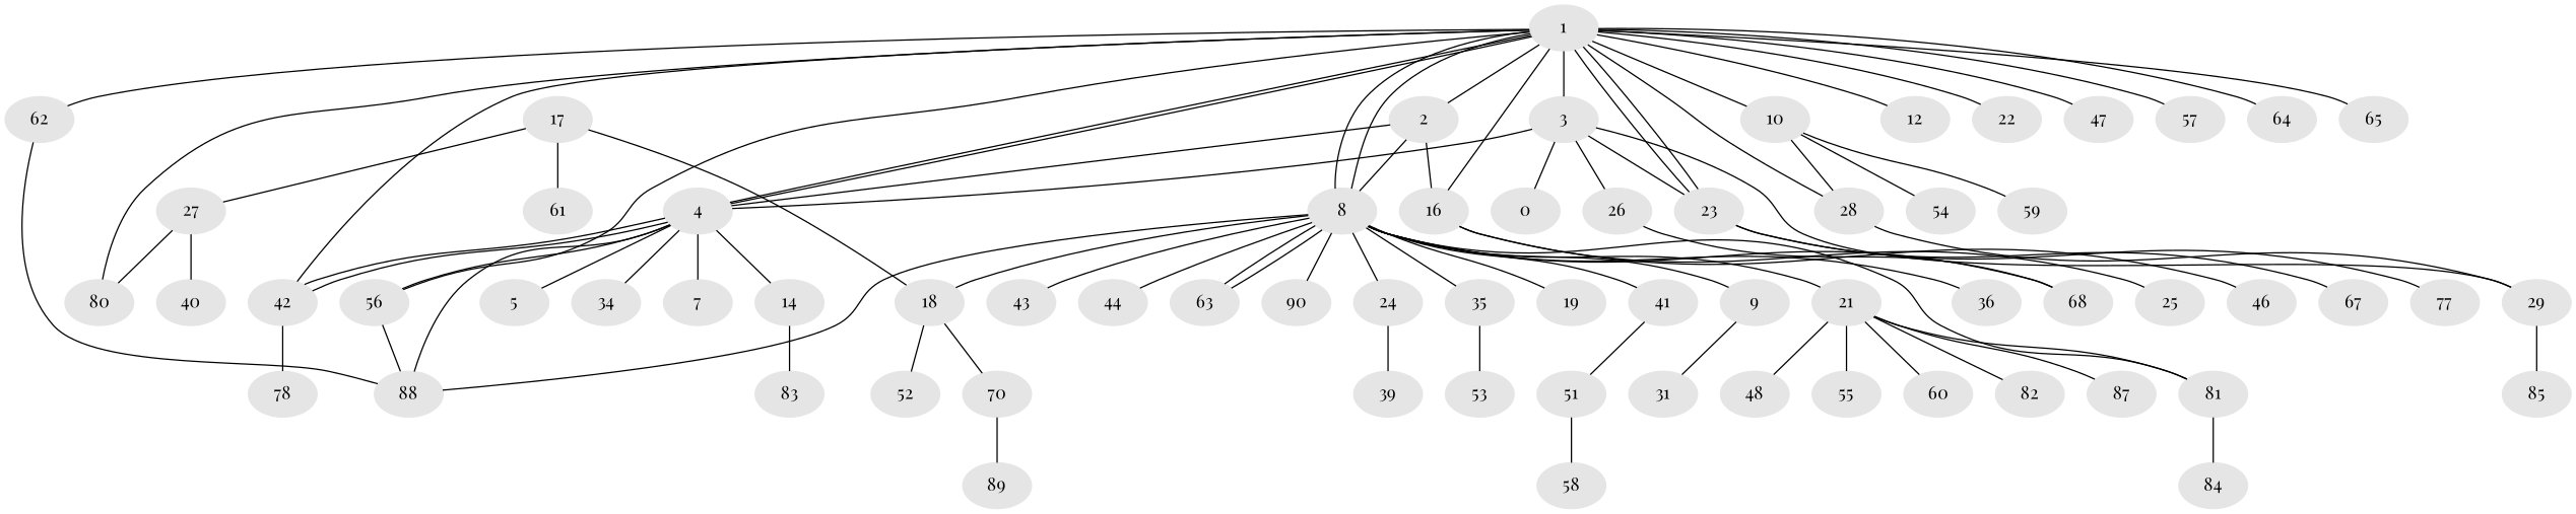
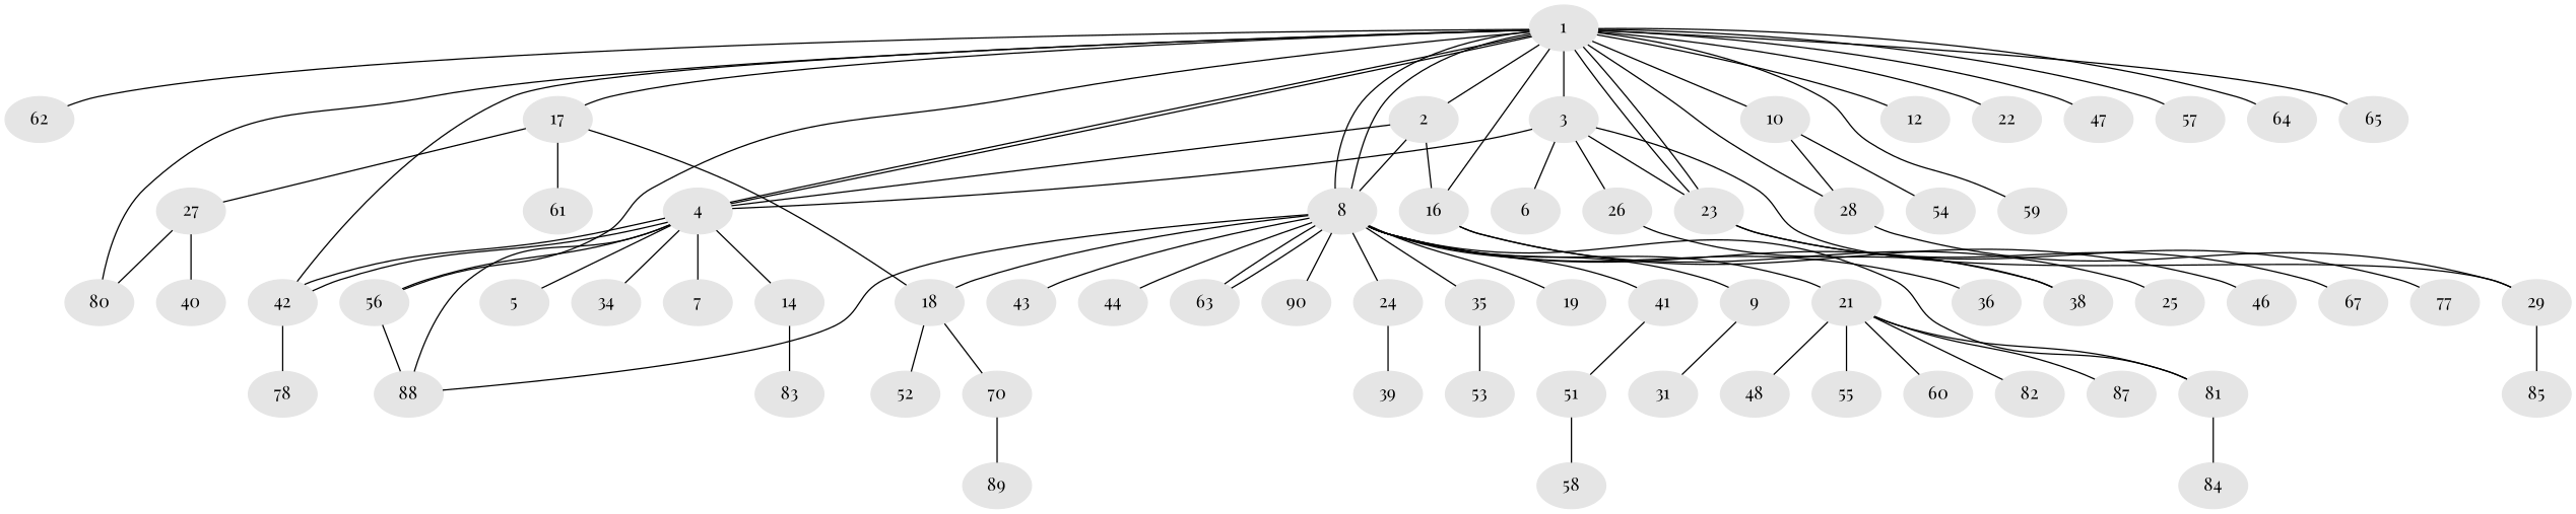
  graph {
    fontname="Playfair Display"
    node [color=gray90 fontname="Playfair Display" style=filled]
    edge [fontname="Playfair Display"]
    1 [super="+13"]
    2
    3
    4 [super="+33"]
    8 [super="+15"]
    10 [super="+30"]
    12
    16 [super="+50"]
    17 [super="+20"]
    22
    23 [super="+86"]
    28 [super="+79"]
    42 [super="+45"]
    47
    56
    57 [super="+71"]
    59
    62 [super="+69"]
    64
    65
    80
-   6 [label=0]
+   6
    26
    29 [super="+37"]
    5
    7
    14
    34
    88
    9 [super="+11"]
    18 [super="+38"]
    19
    21 [super="+32"]
    24
    35 [super="+66"]
    36 [super="+72"]
    41 [super="+49"]
    43
    44
    63
-   68
+   68 [label=38]
    81
    90
    54
    25
    46
    27 [super="+74"]
    61
    67
    77
    78
    85
    83
    31
    52
    70 [super="+73"]
    48
    55
    60
    82
    87
    39
    53
    51
    84
    40
    89
    58 [super="+75"]
    1 -- 2
    1 -- 3
    1 -- 4
    1 -- 4
    1 -- 8
    1 -- 8
    1 -- 10
    1 -- 12
    1 -- 16
+   1 -- 17
    1 -- 22
    1 -- 23
    1 -- 23
    1 -- 28
    1 -- 42
    1 -- 47
    1 -- 56
    1 -- 57
-   10 -- 59
+   1 -- 59
    1 -- 62
    1 -- 64
    1 -- 65
    1 -- 80
    2 -- 4
    2 -- 8
    2 -- 16
    3 -- 4
    3 -- 23
    3 -- 6
    3 -- 26
    3 -- 29
    4 -- 42
    4 -- 42
    4 -- 56
    4 -- 5
    4 -- 7
    4 -- 14
    4 -- 34
    4 -- 88
    8 -- 88
    8 -- 9 [weight=2]
    8 -- 18 [weight=2]
    8 -- 19
    8 -- 21
    8 -- 24
    8 -- 35
    8 -- 36
    8 -- 41
    8 -- 43
    8 -- 44
    8 -- 63
    8 -- 63
    8 -- 68
    8 -- 81
    8 -- 90
    10 -- 28
    10 -- 54
    16 -- 25
    16 -- 46
    17 -- 18
    17 -- 27
    17 -- 61
    23 -- 67
    23 -- 77
    28 -- 29
    42 -- 78
    56 -- 88
-   62 -- 88
    26 -- 68
    29 -- 85
    14 -- 83
    9 -- 31
    18 -- 52
    18 -- 70
    21 -- 81
    21 -- 48
    21 -- 55
    21 -- 60
    21 -- 82
    21 -- 87
    24 -- 39
    35 -- 53
    41 -- 51
    81 -- 84
    27 -- 80
    27 -- 40
    70 -- 89
    51 -- 58
  }
